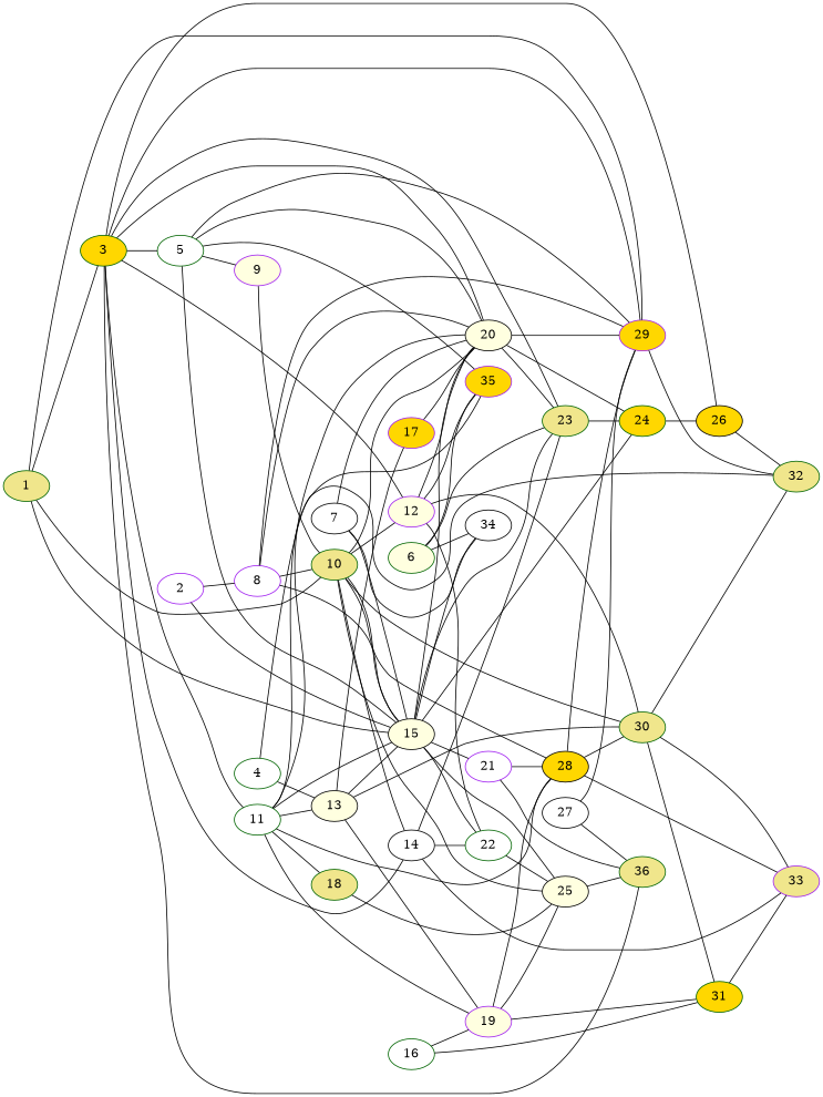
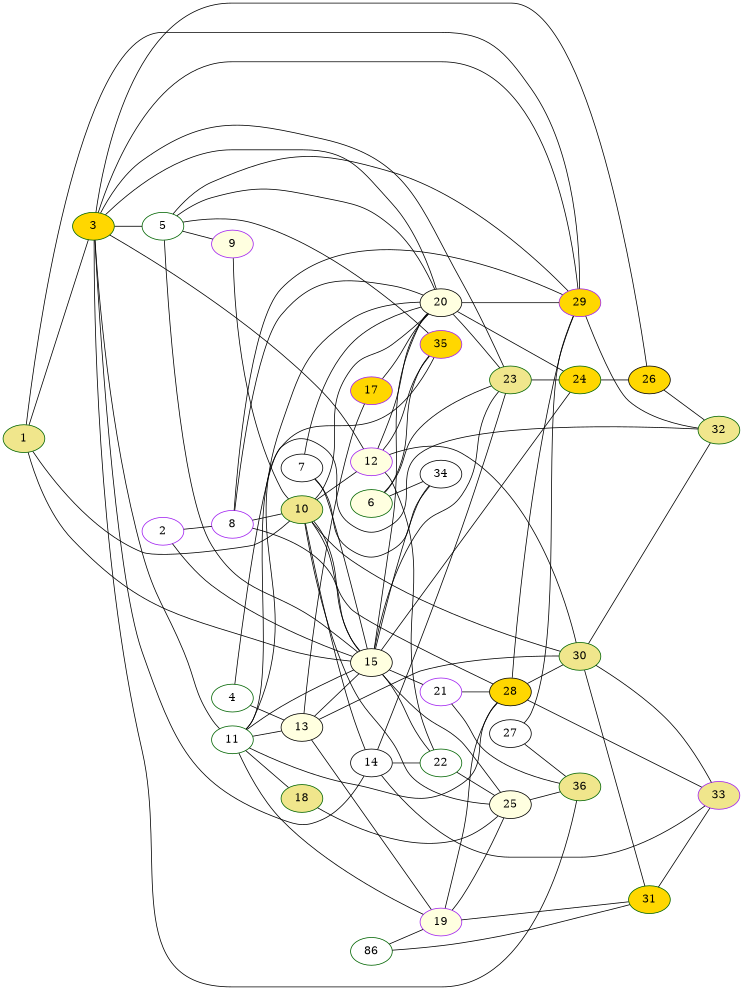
  graph {
    rankdir=LR
    node [color=darkgreen fillcolor=white style=filled]
    edge [weight=1.0]
    1 [fillcolor=khaki]
    3 [fillcolor=gold]
    10 [fillcolor=khaki]
    15 [color=black fillcolor=lightyellow]
    29 [color=purple fillcolor=gold]
    5
    11
    12 [color=purple fillcolor=lightyellow]
    14 [color=black]
    20 [color=black fillcolor=lightyellow]
    23 [fillcolor=khaki]
    26 [color=black fillcolor=gold]
    36 [fillcolor=khaki]
    25 [color=black fillcolor=lightyellow]
    28 [color=black fillcolor=gold]
    30 [fillcolor=khaki]
    34 [color=black]
    22
    21 [color=purple]
    24 [fillcolor=gold]
    32 [fillcolor=khaki]
    2 [color=purple]
    8 [color=purple]
    9 [color=purple fillcolor=lightyellow]
    35 [color=purple fillcolor=gold]
    13 [color=black fillcolor=lightyellow]
    18 [fillcolor=khaki]
    19 [color=purple fillcolor=lightyellow]
    33 [color=purple fillcolor=khaki]
    4
    17 [color=purple fillcolor=gold]
    6 [fillcolor=lightyellow]
    7 [color=black]
    31 [fillcolor=gold]
-   16
+   16 [label=86]
    27 [color=black]
    1 -- 3
    1 -- 10
    1 -- 15
    1 -- 29
    3 -- 29
    3 -- 5
    3 -- 11
    3 -- 12
    3 -- 14
    3 -- 20 [weight=2.0]
    3 -- 23
    3 -- 26
    3 -- 36
    10 -- 15
    10 -- 12
    10 -- 14
    10 -- 20 [weight=3.0]
    10 -- 25
    10 -- 28
    10 -- 30
    15 -- 20
    15 -- 23 [weight=2.0]
    15 -- 25 [weight=2.0]
    15 -- 34
    15 -- 22
    15 -- 21
    15 -- 24 [weight=2.0]
    29 -- 32
    5 -- 15
    5 -- 29
    5 -- 20
    5 -- 9 [weight=2.0]
    5 -- 35
    11 -- 15
    11 -- 20 [weight=2.0]
    11 -- 28
    11 -- 35
    11 -- 13 [weight=2.0]
    11 -- 18
    11 -- 19
    12 -- 20
    12 -- 30
    12 -- 22
    12 -- 35
    14 -- 23
    14 -- 22
    14 -- 33
    20 -- 29 [weight=2.0]
    20 -- 23
    20 -- 24
    23 -- 24
    26 -- 32
    25 -- 36
    28 -- 29
    28 -- 30
    28 -- 33
    30 -- 32
    30 -- 33
    30 -- 31
    22 -- 25
    21 -- 36
    21 -- 28
    24 -- 26
    2 -- 15
    2 -- 8
    8 -- 10
    8 -- 15 [weight=2.0]
    8 -- 29
    8 -- 20
    9 -- 10
    13 -- 15
    13 -- 30
    13 -- 19
    13 -- 17
    18 -- 25
    19 -- 25
    19 -- 28
    19 -- 31
    4 -- 32
    4 -- 13
    17 -- 20
    6 -- 23
    6 -- 34
    6 -- 35
    7 -- 15
    7 -- 20
    7 -- 34
    31 -- 33
    16 -- 19
    16 -- 31
    27 -- 29
    27 -- 36
  }
